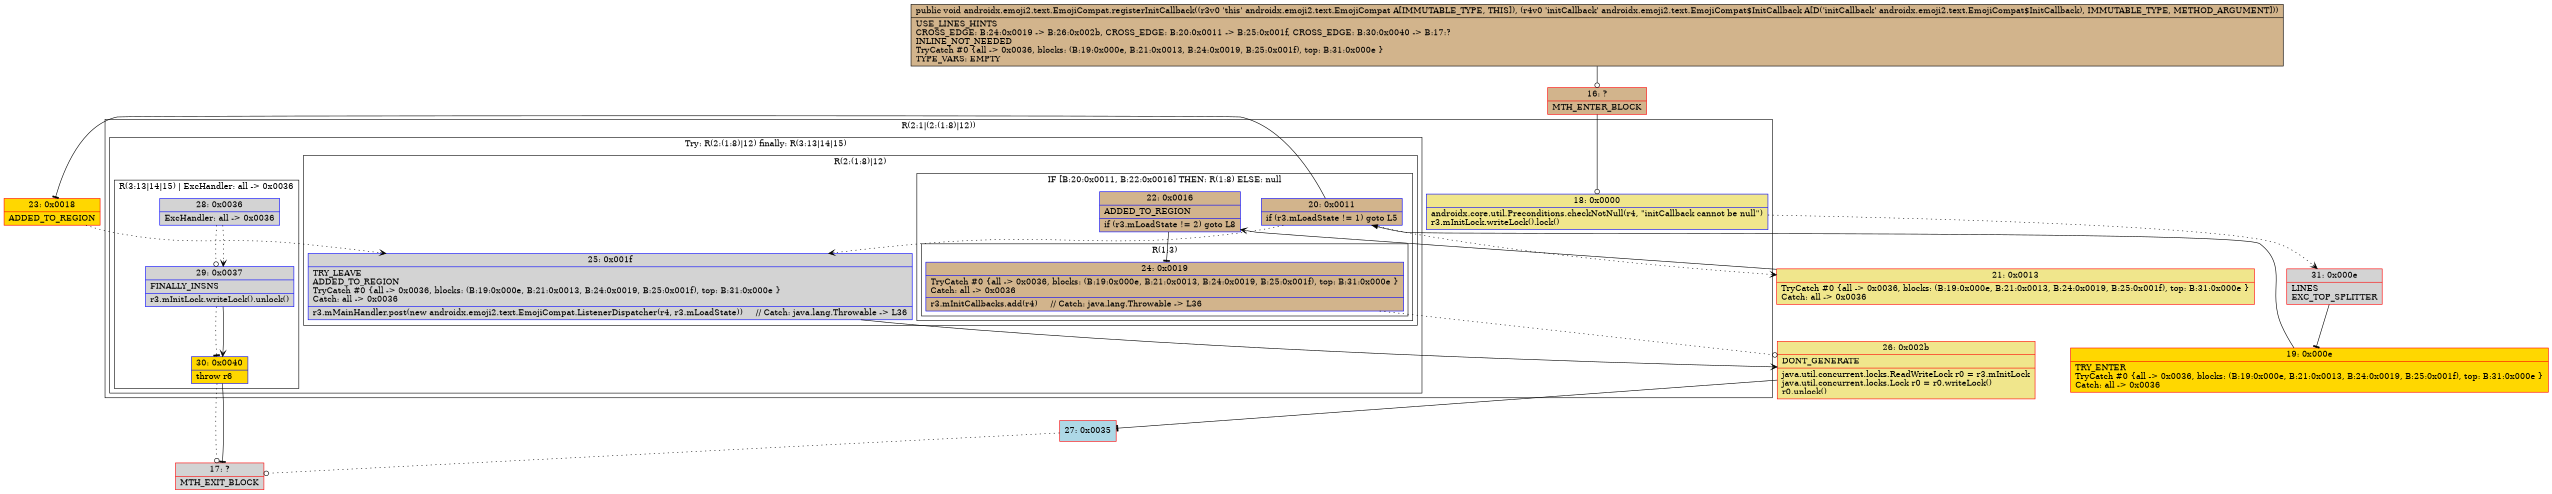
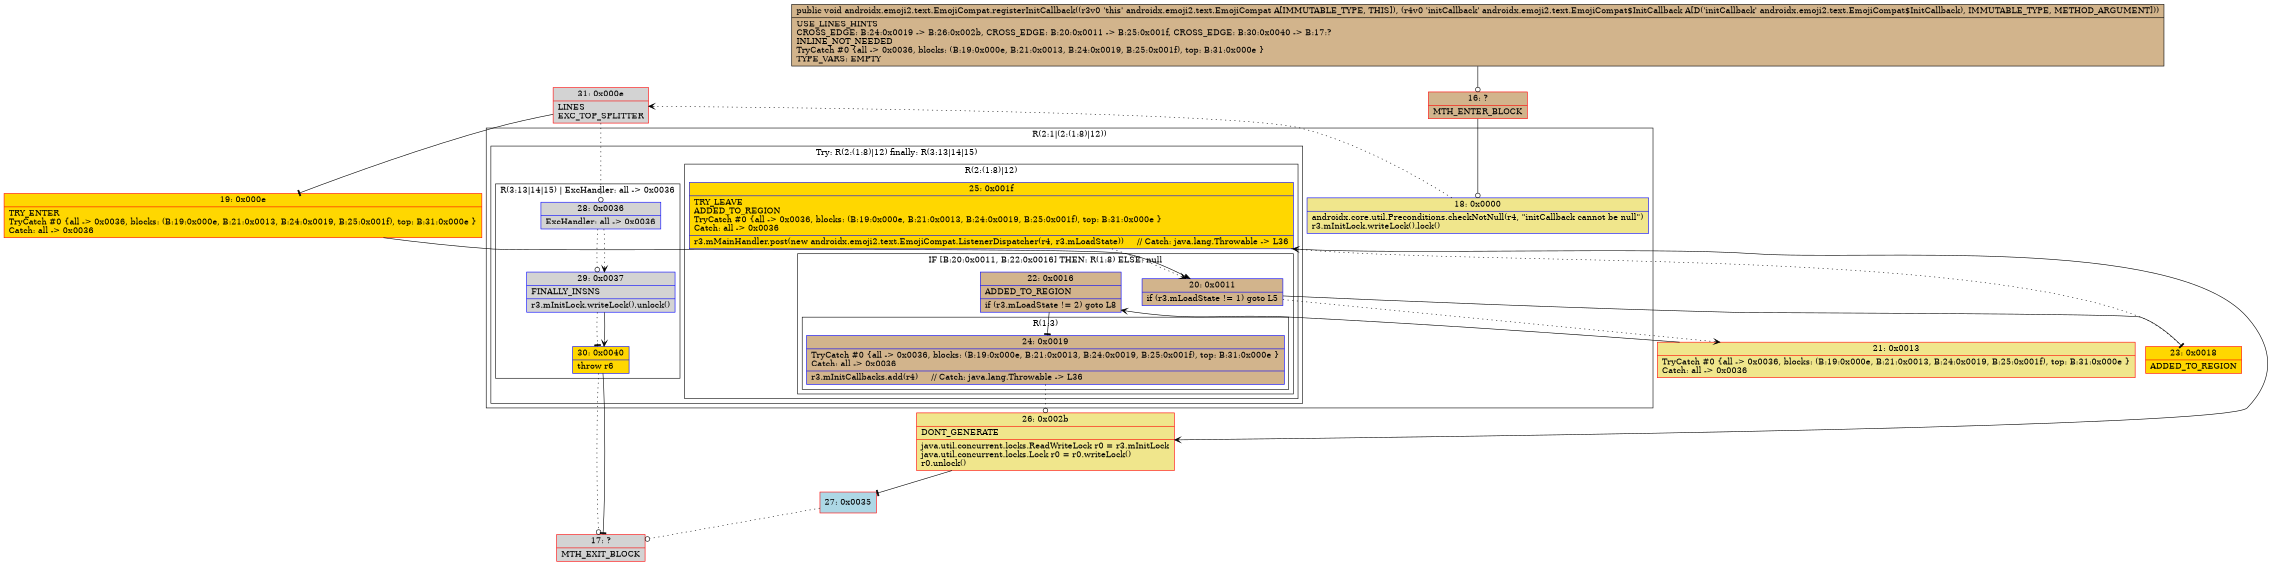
  digraph {
    node [color=blue fillcolor=tan shape=record style=filled]
    edge [arrowhead=vee style=dotted]
    n1 [label="{24\:\ 0x0019|TryCatch #0 \{all \-\> 0x0036, blocks: (B:19:0x000e, B:21:0x0013, B:24:0x0019, B:25:0x001f), top: B:31:0x000e \}\lCatch: all \-\> 0x0036\l|r3.mInitCallbacks.add(r4)     \/\/ Catch: java.lang.Throwable \-\> L36\l}"]
    n2 [label="{20\:\ 0x0011|if (r3.mLoadState != 1) goto L5\l}"]
    n3 [label="{22\:\ 0x0016|ADDED_TO_REGION\l|if (r3.mLoadState != 2) goto L8\l}"]
-   n4 [fillcolor=lightgrey label="{25\:\ 0x001f|TRY_LEAVE\lADDED_TO_REGION\lTryCatch #0 \{all \-\> 0x0036, blocks: (B:19:0x000e, B:21:0x0013, B:24:0x0019, B:25:0x001f), top: B:31:0x000e \}\lCatch: all \-\> 0x0036\l|r3.mMainHandler.post(new androidx.emoji2.text.EmojiCompat.ListenerDispatcher(r4, r3.mLoadState))     \/\/ Catch: java.lang.Throwable \-\> L36\l}"]
+   n4 [fillcolor=gold label="{25\:\ 0x001f|TRY_LEAVE\lADDED_TO_REGION\lTryCatch #0 \{all \-\> 0x0036, blocks: (B:19:0x000e, B:21:0x0013, B:24:0x0019, B:25:0x001f), top: B:31:0x000e \}\lCatch: all \-\> 0x0036\l|r3.mMainHandler.post(new androidx.emoji2.text.EmojiCompat.ListenerDispatcher(r4, r3.mLoadState))     \/\/ Catch: java.lang.Throwable \-\> L36\l}"]
    n5 [fillcolor=lightgrey label="{28\:\ 0x0036|ExcHandler: all \-\> 0x0036\l}"]
    n6 [fillcolor=lightgrey label="{29\:\ 0x0037|FINALLY_INSNS\l|r3.mInitLock.writeLock().unlock()\l}"]
    n7 [fillcolor=gold label="{30\:\ 0x0040|throw r6\l}"]
    n8 [fillcolor=khaki label="{18\:\ 0x0000|androidx.core.util.Preconditions.checkNotNull(r4, \"initCallback cannot be null\")\lr3.mInitLock.writeLock().lock()\l}"]
    n9 [color=red fillcolor=khaki label="{26\:\ 0x002b|DONT_GENERATE\l|java.util.concurrent.locks.ReadWriteLock r0 = r3.mInitLock\ljava.util.concurrent.locks.Lock r0 = r0.writeLock()\lr0.unlock()\l}"]
    n10 [color=red fillcolor=khaki label="{21\:\ 0x0013|TryCatch #0 \{all \-\> 0x0036, blocks: (B:19:0x000e, B:21:0x0013, B:24:0x0019, B:25:0x001f), top: B:31:0x000e \}\lCatch: all \-\> 0x0036\l}"]
    n11 [color=red fillcolor=gold label="{23\:\ 0x0018|ADDED_TO_REGION\l}"]
    n12 [color=red fillcolor=lightgrey label="{17\:\ ?|MTH_EXIT_BLOCK\l}"]
    n13 [color=red fillcolor=lightgrey label="{31\:\ 0x000e|LINES\lEXC_TOP_SPLITTER\l}"]
    n14 [color=red fillcolor=gold label="{19\:\ 0x000e|TRY_ENTER\lTryCatch #0 \{all \-\> 0x0036, blocks: (B:19:0x000e, B:21:0x0013, B:24:0x0019, B:25:0x001f), top: B:31:0x000e \}\lCatch: all \-\> 0x0036\l}"]
    n15 [color=red fillcolor=lightblue label="{27\:\ 0x0035}"]
    n16 [color=red label="{16\:\ ?|MTH_ENTER_BLOCK\l}"]
    n17 [label="{public void androidx.emoji2.text.EmojiCompat.registerInitCallback((r3v0 'this' androidx.emoji2.text.EmojiCompat A[IMMUTABLE_TYPE, THIS]), (r4v0 'initCallback' androidx.emoji2.text.EmojiCompat$InitCallback A[D('initCallback' androidx.emoji2.text.EmojiCompat$InitCallback), IMMUTABLE_TYPE, METHOD_ARGUMENT]))  | USE_LINES_HINTS\lCROSS_EDGE: B:24:0x0019 \-\> B:26:0x002b, CROSS_EDGE: B:20:0x0011 \-\> B:25:0x001f, CROSS_EDGE: B:30:0x0040 \-\> B:17:?\lINLINE_NOT_NEEDED\lTryCatch #0 \{all \-\> 0x0036, blocks: (B:19:0x000e, B:21:0x0013, B:24:0x0019, B:25:0x001f), top: B:31:0x000e \}\lTYPE_VARS: EMPTY\l}" color=""]
    subgraph cluster_1 {
      label="R(2:1|(2:(1:8)|12))"
      n8
      subgraph cluster_2 {
        label="Try: R(2:(1:8)|12) finally: R(3:13|14|15)"
        subgraph cluster_3 {
          label="R(2:(1:8)|12)"
          n4
          subgraph cluster_4 {
            label="IF [B:20:0x0011, B:22:0x0016] THEN: R(1:8) ELSE: null"
            n2
            n3
            subgraph cluster_5 {
              label="R(1:3)"
              n1
            }
          }
        }
        subgraph cluster_6 {
          label="R(3:13|14|15) | ExcHandler: all \-\> 0x0036\l"
          n5
          n6
          n7
        }
      }
    }
    subgraph cluster_7 {
      label="R(3:13|14|15) | ExcHandler: all \-\> 0x0036\l"
    }
    n1 -> n9 [arrowhead=odot]
-   n2 -> n4
+   n4 -> n2
    n2 -> n10
    n2 -> n11 [arrowhead=tee style=solid]
    n3 -> n1 [arrowhead=tee style=solid]
    n4 -> n9 [style=solid]
    n5 -> n6 [arrowhead=odot]
    n5 -> n6
    n6 -> n7 [arrowhead=tee]
    n6 -> n7 [style=solid]
    n7 -> n12 [arrowhead=odot]
    n7 -> n12 [arrowhead=tee style=solid]
    n8 -> n13
    n9 -> n15 [arrowhead=tee style=solid]
    n10 -> n3 [style=solid]
    n11 -> n4
+   n13 -> n5 [arrowhead=odot]
    n13 -> n14 [arrowhead=tee style=solid]
    n14 -> n2 [arrowhead="" style=""]
    n15 -> n12 [arrowhead=odot]
    n16 -> n8 [arrowhead=odot style=solid]
    n17 -> n16 [arrowhead=odot style=solid]
  }
